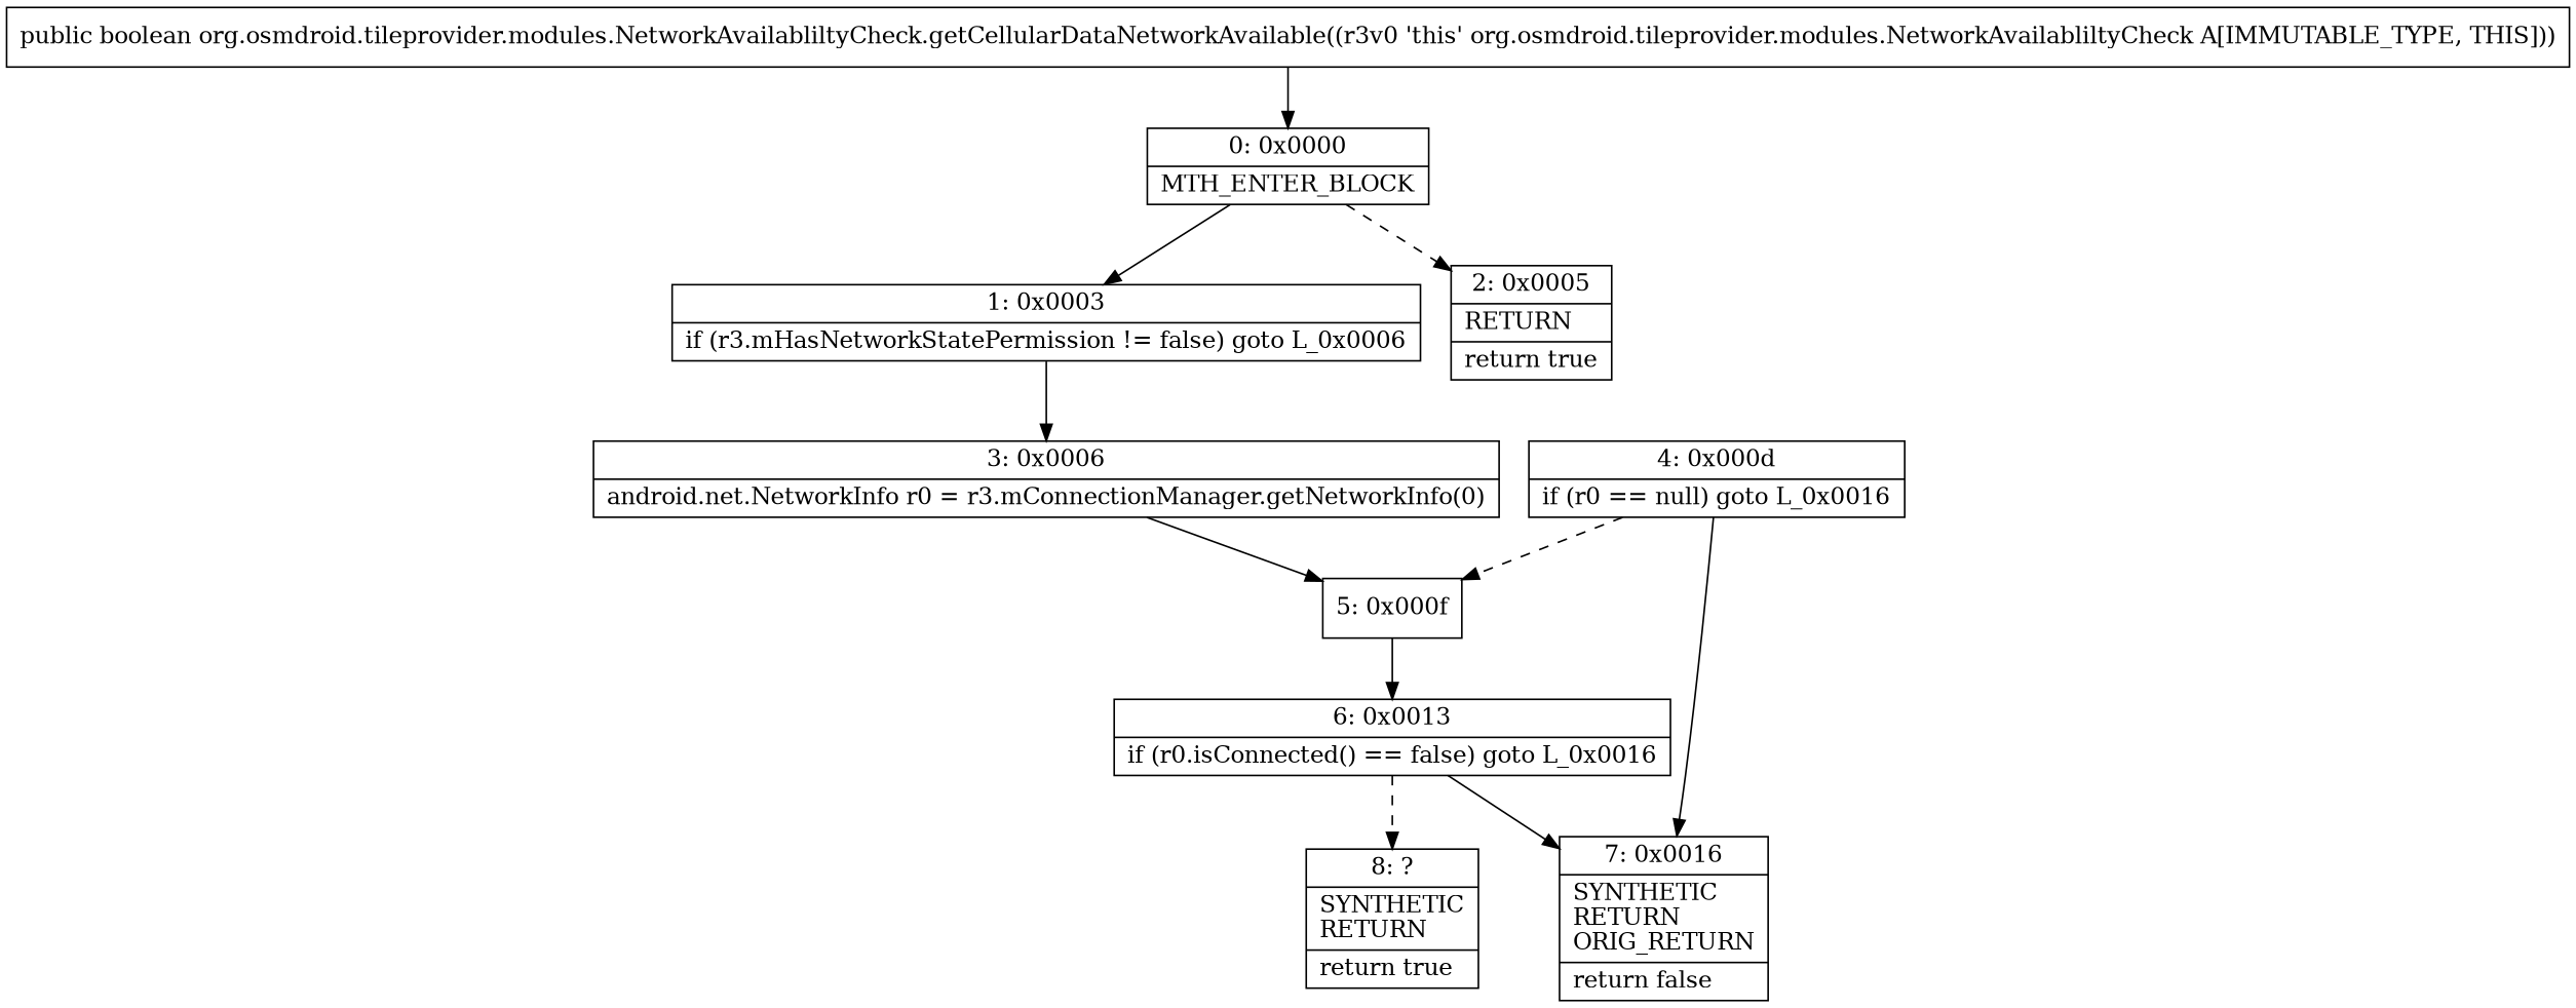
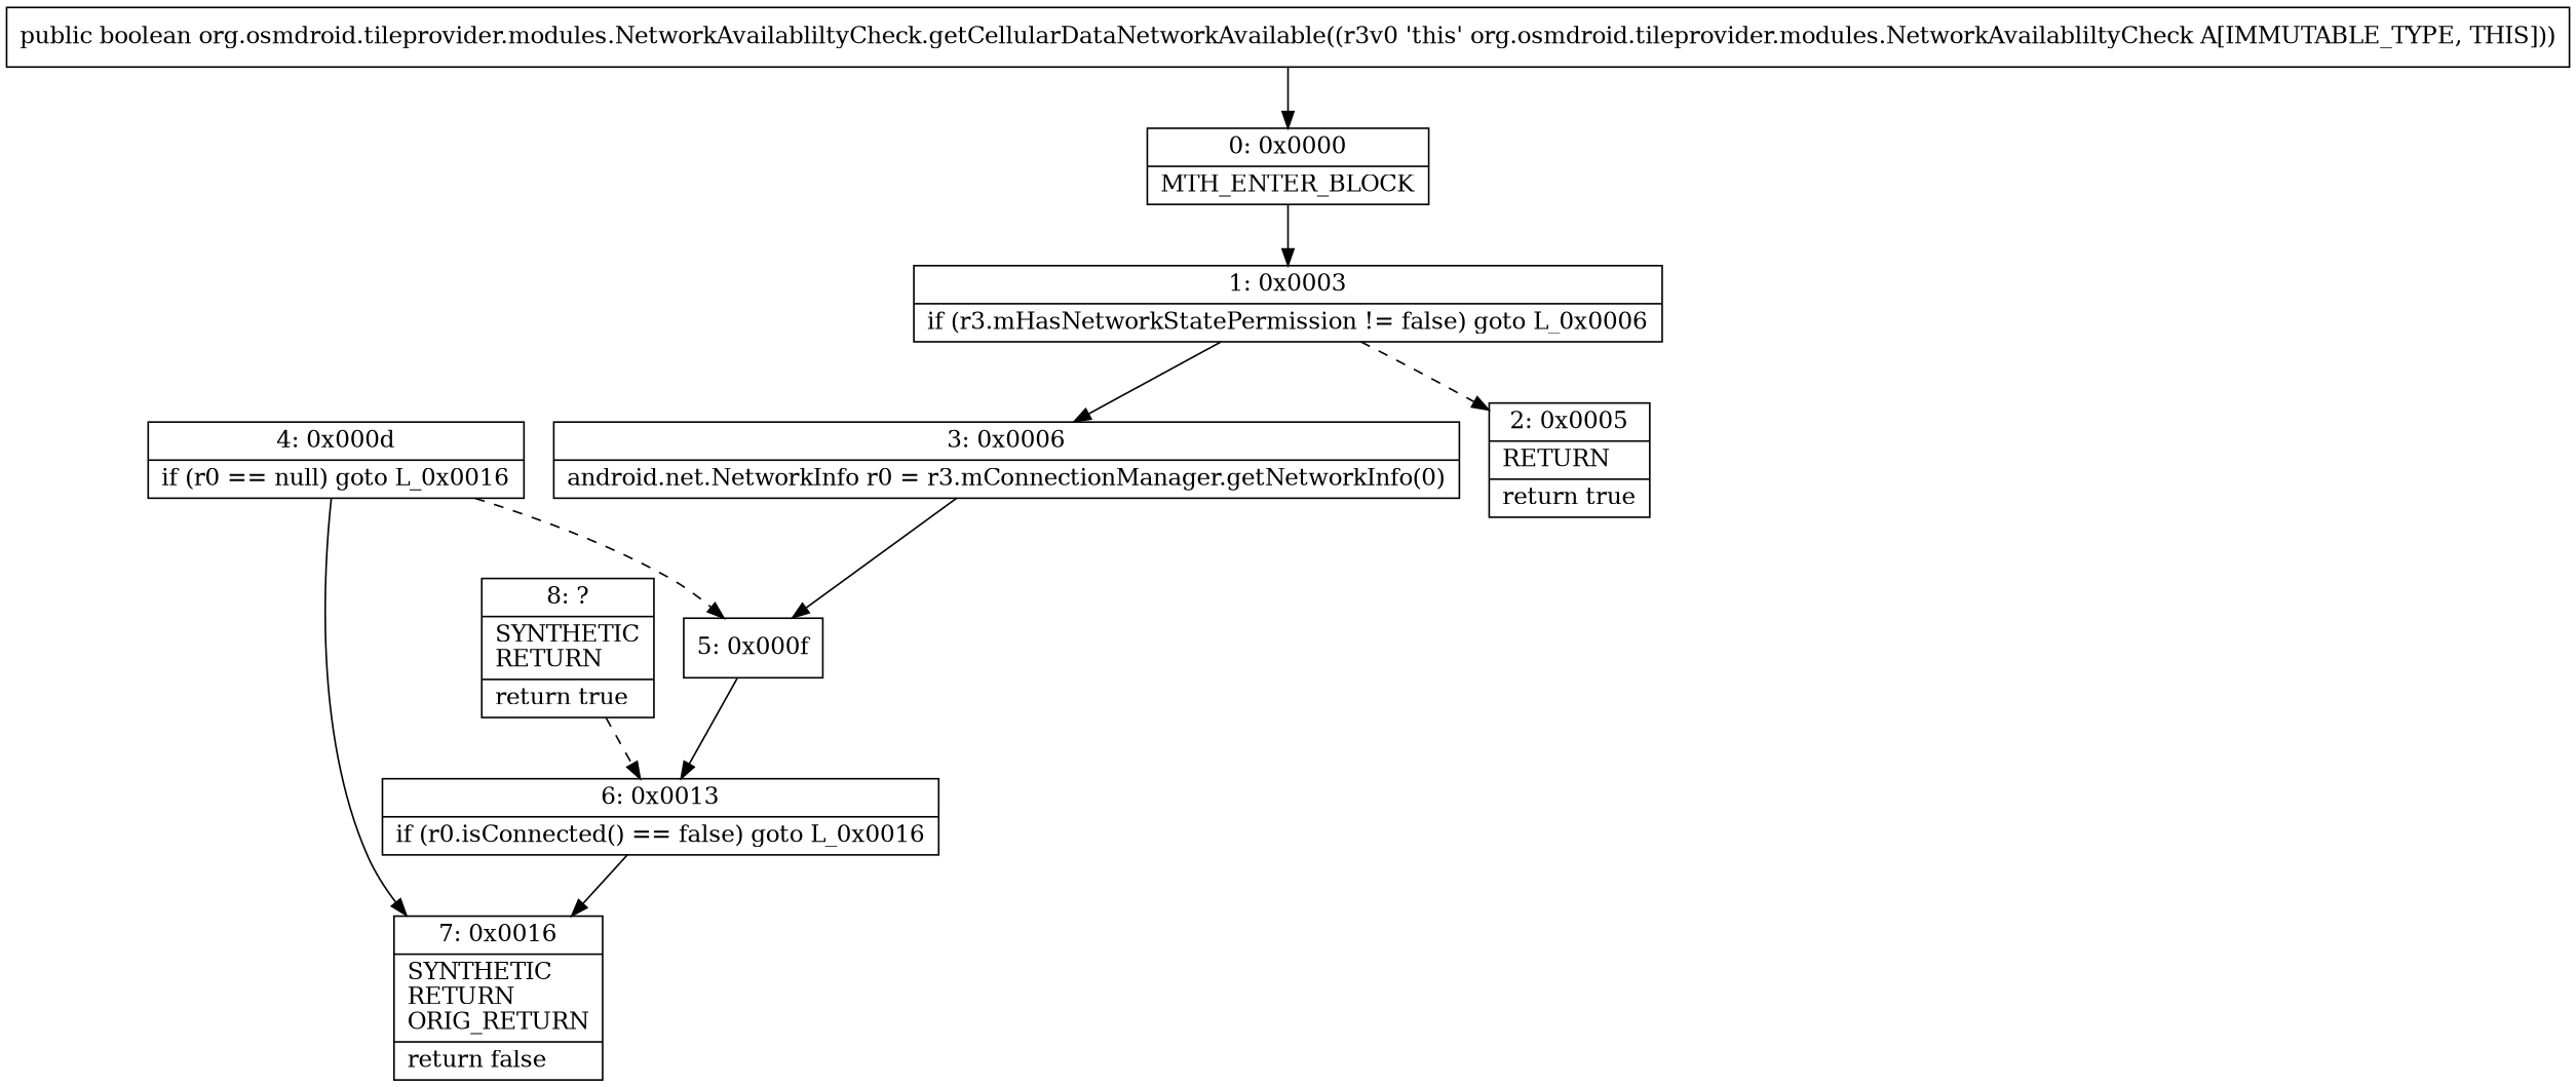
  digraph {
    node [shape=record]
    n1 [label="{0\:\ 0x0000|MTH_ENTER_BLOCK\l}"]
    n2 [label="{1\:\ 0x0003|if (r3.mHasNetworkStatePermission != false) goto L_0x0006\l}"]
    n3 [label="{2\:\ 0x0005|RETURN\l|return true\l}"]
    n4 [label="{3\:\ 0x0006|android.net.NetworkInfo r0 = r3.mConnectionManager.getNetworkInfo(0)\l}"]
    n5 [label="{5\:\ 0x000f}"]
    n6 [label="{4\:\ 0x000d|if (r0 == null) goto L_0x0016\l}"]
    n7 [label="{7\:\ 0x0016|SYNTHETIC\lRETURN\lORIG_RETURN\l|return false\l}"]
    n8 [label="{6\:\ 0x0013|if (r0.isConnected() == false) goto L_0x0016\l}"]
    n9 [label="{8\:\ ?|SYNTHETIC\lRETURN\l|return true\l}"]
    n10 [label="{public boolean org.osmdroid.tileprovider.modules.NetworkAvailabliltyCheck.getCellularDataNetworkAvailable((r3v0 'this' org.osmdroid.tileprovider.modules.NetworkAvailabliltyCheck A[IMMUTABLE_TYPE, THIS])) }"]
    n1 -> n2
-   n1 -> n3 [style=dashed]
+   n2 -> n3 [style=dashed]
    n2 -> n4
    n4 -> n5
    n5 -> n8
    n6 -> n5 [style=dashed]
    n6 -> n7
    n8 -> n7
-   n8 -> n9 [style=dashed]
+   n9 -> n8 [style=dashed]
    n10 -> n1
  }
